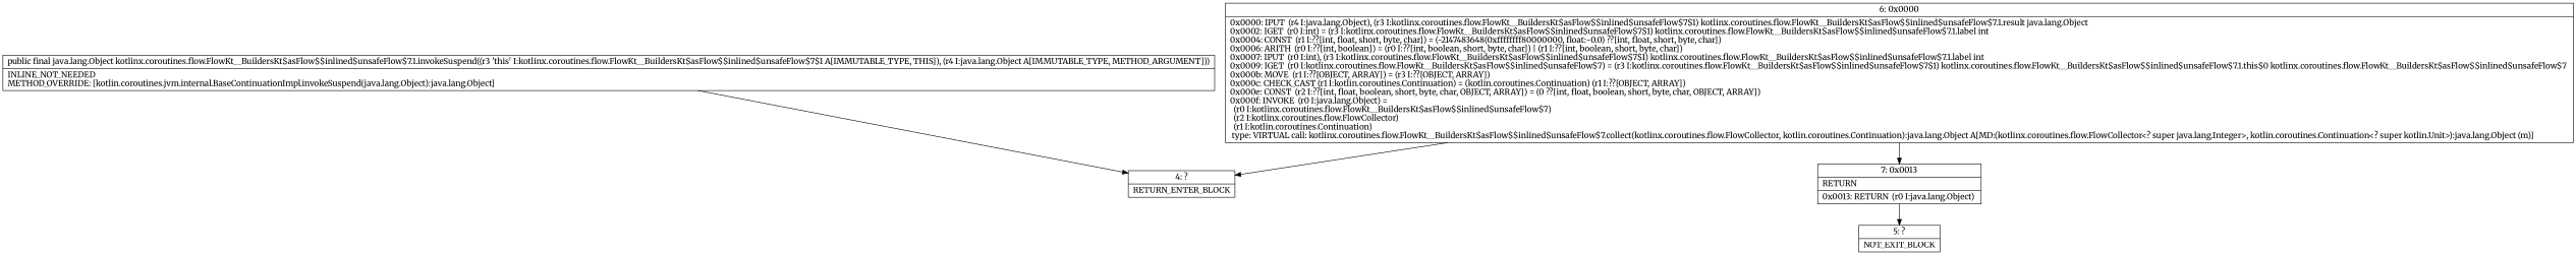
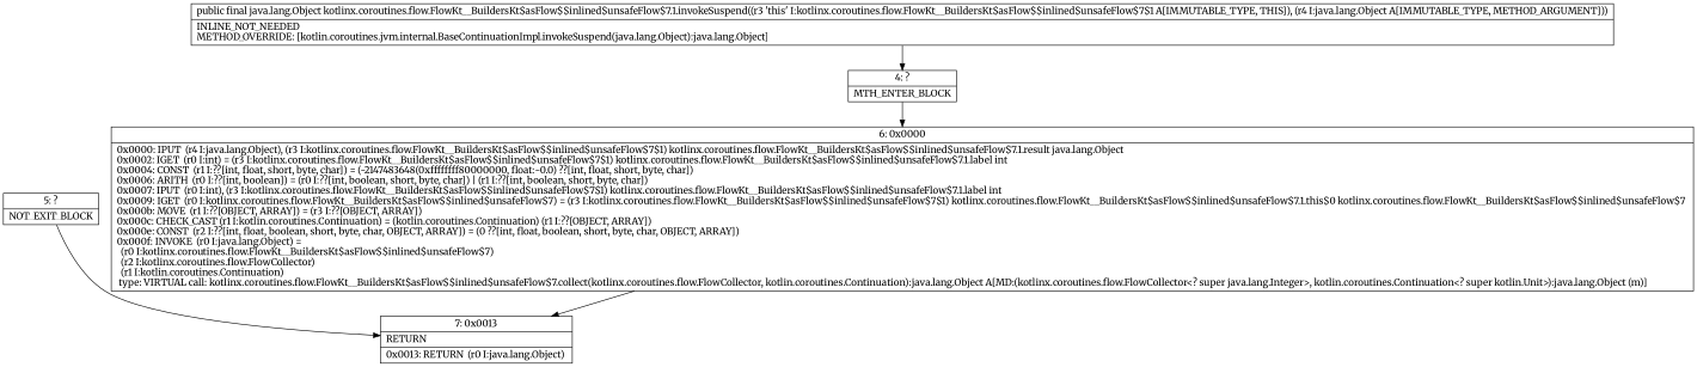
  digraph {
    fontname=Merriweather
    node [fontname=Merriweather shape=record]
    edge [fontname=Merriweather]
-   n1 [label="{4\:\ ?|RETURN_ENTER_BLOCK\l}"]
+   n1 [label="{4\:\ ?|MTH_ENTER_BLOCK\l}"]
    n2 [label="{6\:\ 0x0000|0x0000: IPUT  (r4 I:java.lang.Object), (r3 I:kotlinx.coroutines.flow.FlowKt__BuildersKt$asFlow$$inlined$unsafeFlow$7$1) kotlinx.coroutines.flow.FlowKt__BuildersKt$asFlow$$inlined$unsafeFlow$7.1.result java.lang.Object \l0x0002: IGET  (r0 I:int) = (r3 I:kotlinx.coroutines.flow.FlowKt__BuildersKt$asFlow$$inlined$unsafeFlow$7$1) kotlinx.coroutines.flow.FlowKt__BuildersKt$asFlow$$inlined$unsafeFlow$7.1.label int \l0x0004: CONST  (r1 I:??[int, float, short, byte, char]) = (\-2147483648(0xffffffff80000000, float:\-0.0) ??[int, float, short, byte, char]) \l0x0006: ARITH  (r0 I:??[int, boolean]) = (r0 I:??[int, boolean, short, byte, char]) \| (r1 I:??[int, boolean, short, byte, char]) \l0x0007: IPUT  (r0 I:int), (r3 I:kotlinx.coroutines.flow.FlowKt__BuildersKt$asFlow$$inlined$unsafeFlow$7$1) kotlinx.coroutines.flow.FlowKt__BuildersKt$asFlow$$inlined$unsafeFlow$7.1.label int \l0x0009: IGET  (r0 I:kotlinx.coroutines.flow.FlowKt__BuildersKt$asFlow$$inlined$unsafeFlow$7) = (r3 I:kotlinx.coroutines.flow.FlowKt__BuildersKt$asFlow$$inlined$unsafeFlow$7$1) kotlinx.coroutines.flow.FlowKt__BuildersKt$asFlow$$inlined$unsafeFlow$7.1.this$0 kotlinx.coroutines.flow.FlowKt__BuildersKt$asFlow$$inlined$unsafeFlow$7 \l0x000b: MOVE  (r1 I:??[OBJECT, ARRAY]) = (r3 I:??[OBJECT, ARRAY]) \l0x000c: CHECK_CAST (r1 I:kotlin.coroutines.Continuation) = (kotlin.coroutines.Continuation) (r1 I:??[OBJECT, ARRAY]) \l0x000e: CONST  (r2 I:??[int, float, boolean, short, byte, char, OBJECT, ARRAY]) = (0 ??[int, float, boolean, short, byte, char, OBJECT, ARRAY]) \l0x000f: INVOKE  (r0 I:java.lang.Object) = \l  (r0 I:kotlinx.coroutines.flow.FlowKt__BuildersKt$asFlow$$inlined$unsafeFlow$7)\l  (r2 I:kotlinx.coroutines.flow.FlowCollector)\l  (r1 I:kotlin.coroutines.Continuation)\l type: VIRTUAL call: kotlinx.coroutines.flow.FlowKt__BuildersKt$asFlow$$inlined$unsafeFlow$7.collect(kotlinx.coroutines.flow.FlowCollector, kotlin.coroutines.Continuation):java.lang.Object A[MD:(kotlinx.coroutines.flow.FlowCollector\<? super java.lang.Integer\>, kotlin.coroutines.Continuation\<? super kotlin.Unit\>):java.lang.Object (m)]\l}"]
    n3 [label="{7\:\ 0x0013|RETURN\l|0x0013: RETURN  (r0 I:java.lang.Object) \l}"]
    n4 [label="{5\:\ ?|NOT_EXIT_BLOCK\l}"]
    n5 [label="{public final java.lang.Object kotlinx.coroutines.flow.FlowKt__BuildersKt$asFlow$$inlined$unsafeFlow$7.1.invokeSuspend((r3 'this' I:kotlinx.coroutines.flow.FlowKt__BuildersKt$asFlow$$inlined$unsafeFlow$7$1 A[IMMUTABLE_TYPE, THIS]), (r4 I:java.lang.Object A[IMMUTABLE_TYPE, METHOD_ARGUMENT]))  | INLINE_NOT_NEEDED\lMETHOD_OVERRIDE: [kotlin.coroutines.jvm.internal.BaseContinuationImpl.invokeSuspend(java.lang.Object):java.lang.Object]\l}"]
-   n2 -> n1
+   n1 -> n2
    n2 -> n3
-   n3 -> n4
+   n4 -> n3
    n5 -> n1
  }
